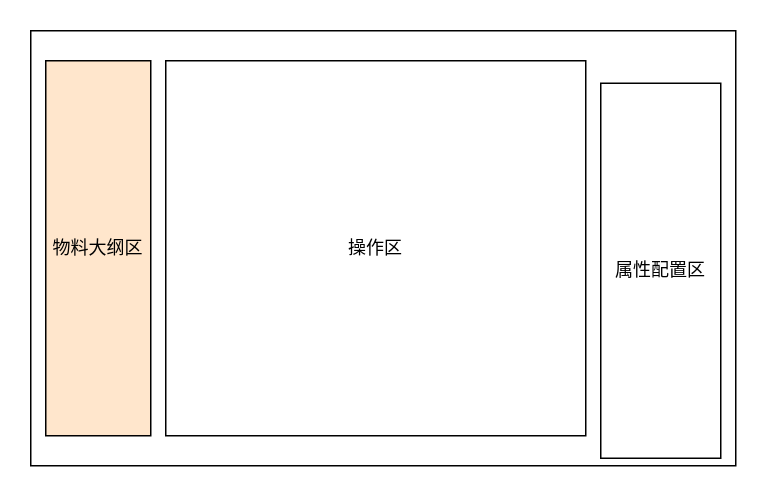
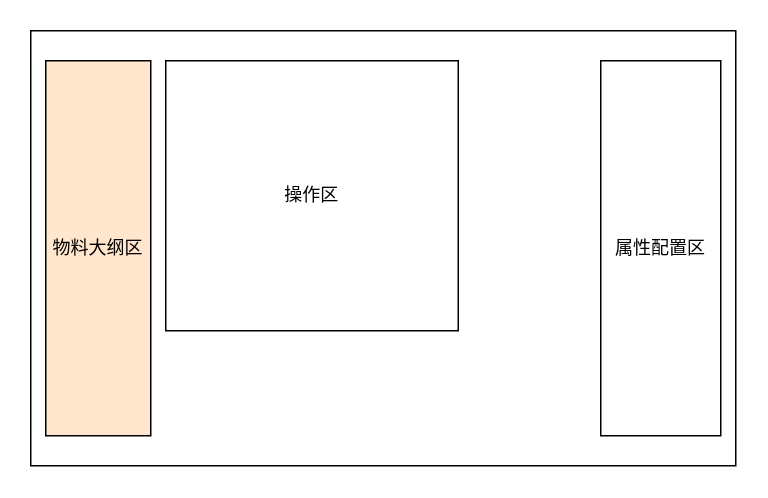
  <mxCell id="0" />
  <mxCell id="1" parent="0" />
  <mxCell id="2" value="" style="rounded=0;whiteSpace=wrap;html=1;" vertex="1" parent="1"><mxGeometry x="20" y="20" width="470" height="290" as="geometry" /></mxCell>
  <mxCell id="3" value="物料大纲区" style="rounded=0;whiteSpace=wrap;html=1;fillColor=#ffe6cc;" vertex="1" parent="1"><mxGeometry x="30" y="40" width="70" height="250" as="geometry" /></mxCell>
- <mxCell id="4" value="操作区" style="rounded=0;whiteSpace=wrap;html=1;" vertex="1" parent="1"><mxGeometry x="110" y="40" width="280" height="250" as="geometry" /></mxCell>
- <mxCell id="5" value="属性配置区" style="rounded=0;whiteSpace=wrap;html=1;" vertex="1" parent="1"><mxGeometry x="400" y="55" width="80" height="250" as="geometry" /></mxCell>
+ <mxCell id="4" value="操作区" style="rounded=0;whiteSpace=wrap;html=1;" vertex="1" parent="1"><mxGeometry x="110" y="40" width="195" height="180" as="geometry" /></mxCell>
+ <mxCell id="5" value="属性配置区" style="rounded=0;whiteSpace=wrap;html=1;" vertex="1" parent="1"><mxGeometry x="400" y="40" width="80" height="250" as="geometry" /></mxCell>
